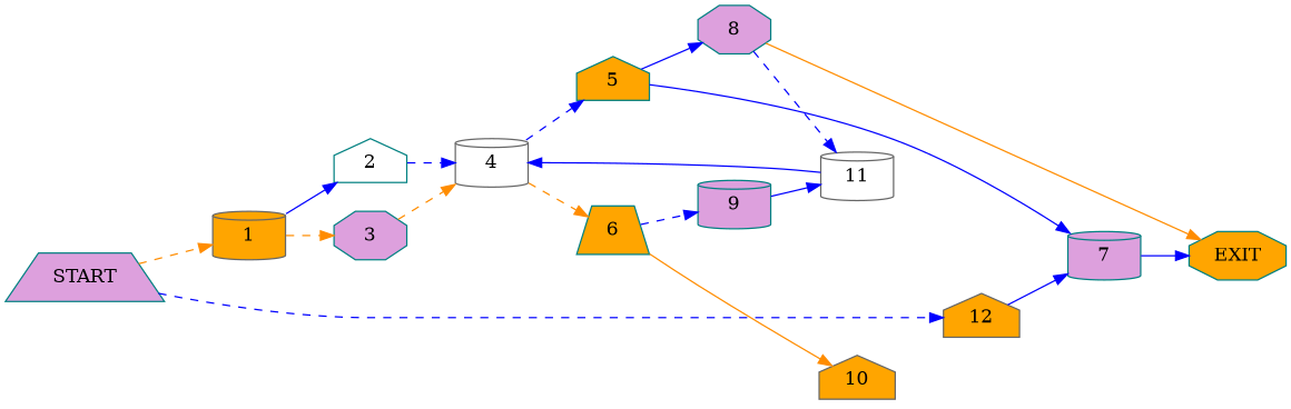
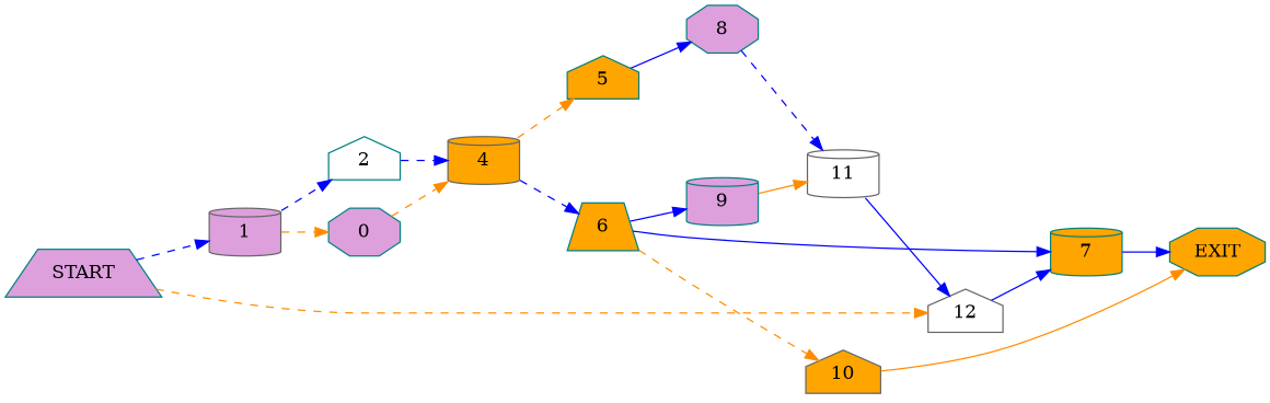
  digraph {
    rankdir=LR
    node [color=teal fillcolor=plum shape=cylinder style=filled]
    edge [color=blue style=dashed]
    n1 [label=START shape=trapezium]
-   1 [color=gray40 fillcolor=orange]
-   12 [color=gray40 fillcolor=orange shape=house]
+   1 [color=gray40]
+   12 [color=gray40 fillcolor=white shape=house]
    2 [fillcolor=white shape=house]
-   3 [shape=octagon]
-   7
+   3 [shape=octagon label=0]
+   7 [fillcolor=orange]
    n7 [fillcolor=orange label=EXIT shape=octagon]
-   4 [color=gray40 fillcolor=white]
+   4 [color=gray40 fillcolor=orange]
    5 [fillcolor=orange shape=house]
    6 [fillcolor=orange shape=trapezium]
    8 [shape=octagon]
    9
    10 [color=gray40 fillcolor=orange shape=house]
    11 [color=gray40 fillcolor=white]
-   n1 -> 1 [color=darkorange]
-   n1 -> 12
-   1 -> 2 [style=solid]
+   n1 -> 1
+   n1 -> 12 [color=darkorange]
+   1 -> 2
    1 -> 3 [color=darkorange]
    12 -> 7 [style=solid]
    2 -> 4
    3 -> 4 [color=darkorange]
    7 -> n7 [style=solid]
-   4 -> 5
-   4 -> 6 [color=darkorange]
-   5 -> 7 [style=solid]
+   4 -> 5 [color=darkorange]
+   4 -> 6
+   6 -> 7 [style=solid]
    5 -> 8 [style=solid]
-   6 -> 9
-   6 -> 10 [color=darkorange style=solid]
+   6 -> 9 [style=solid]
+   6 -> 10 [color=darkorange]
    8 -> 11
-   9 -> 11 [style=solid]
-   8 -> n7 [color=darkorange style=solid]
-   11 -> 4 [style=solid]
+   9 -> 11 [color=darkorange style=solid]
+   10 -> n7 [color=darkorange style=solid]
+   11 -> 12 [style=solid]
  }
